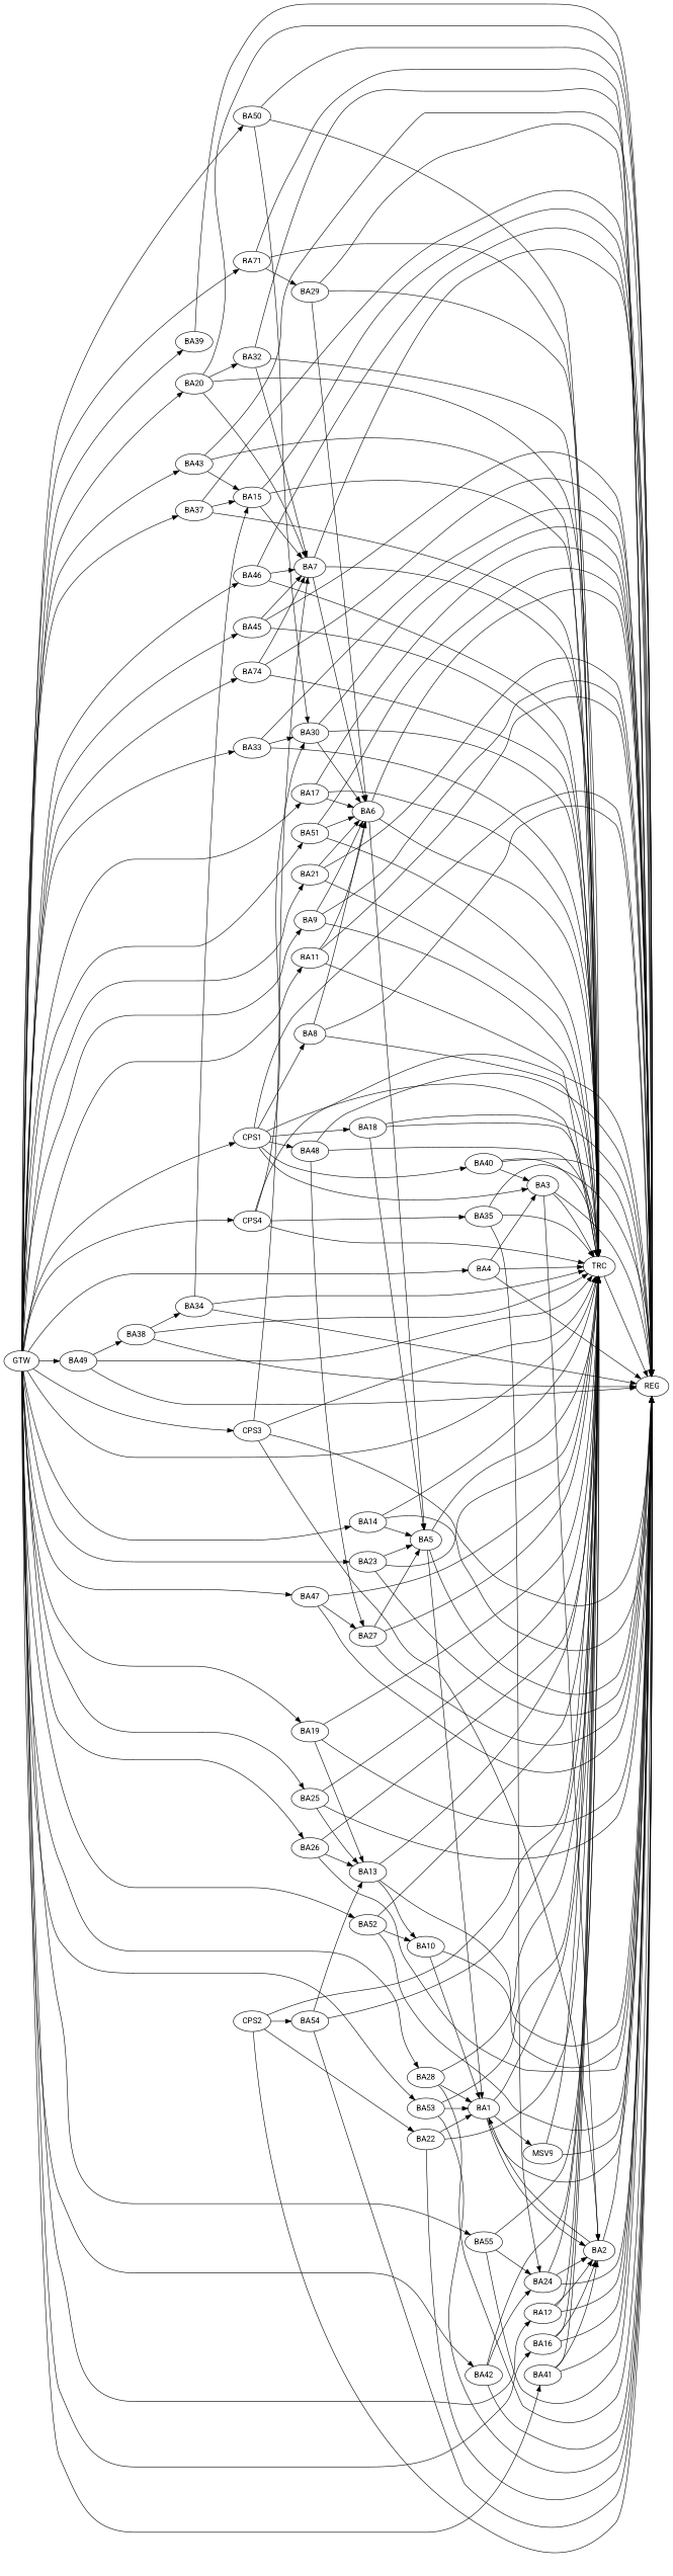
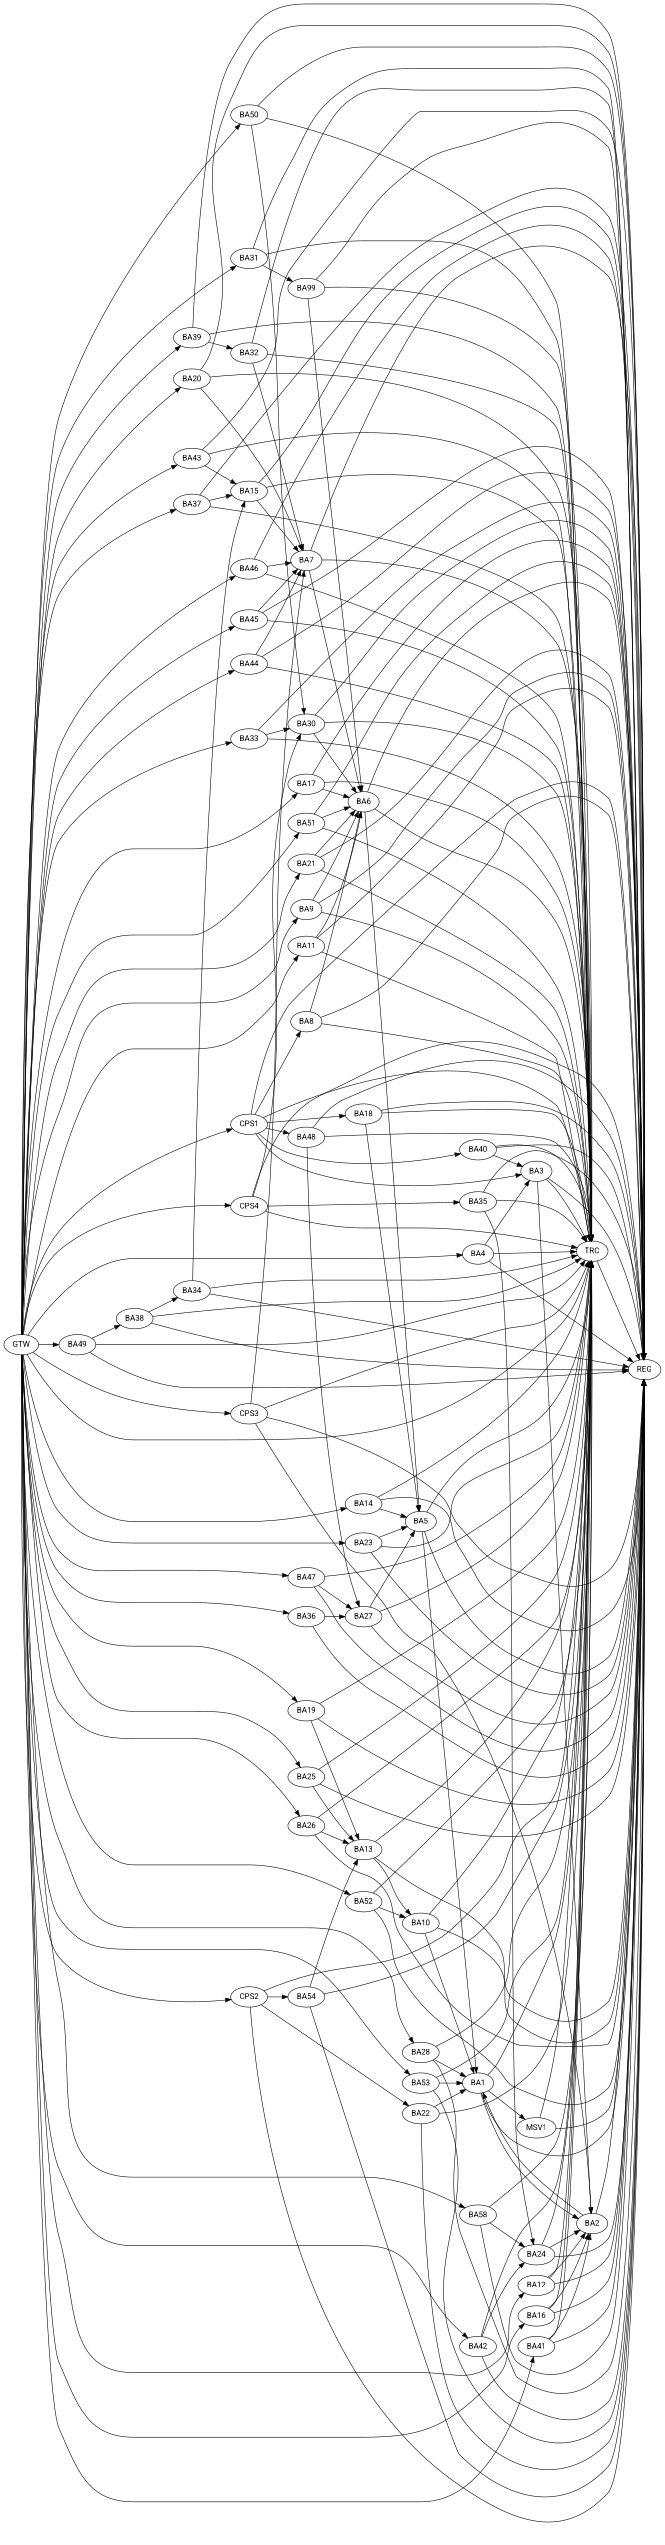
  strict digraph {
    fontname=Roboto
    rankdir=LR
    node [fontname=Roboto]
    edge [fontname=Roboto]
    n1 [label=BA1]
    n2 [label=BA2]
    n3 [label=REG]
    n4 [label=TRC]
-   n5 [label=MSV9]
+   n5 [label=MSV1]
    n6 [label=BA3]
    n7 [label=BA4]
    n8 [label=BA5]
    n9 [label=BA6]
    n10 [label=BA7]
    n11 [label=BA8]
    n12 [label=BA9]
    n13 [label=BA10]
    n14 [label=BA11]
    n15 [label=BA12]
    n16 [label=BA13]
    n17 [label=BA14]
    n18 [label=BA15]
    n19 [label=BA16]
    n20 [label=BA17]
    n21 [label=BA18]
    n22 [label=BA19]
    n23 [label=BA20]
    n24 [label=BA21]
    n25 [label=BA22]
    n26 [label=BA23]
    n27 [label=BA24]
    n28 [label=BA25]
    n29 [label=BA26]
    n30 [label=BA27]
    n31 [label=BA28]
-   n32 [label=BA29]
+   n32 [label=BA99]
    n33 [label=BA30]
-   n34 [label=BA71]
+   n34 [label=BA31]
    n35 [label=BA32]
    n36 [label=BA33]
    n37 [label=BA34]
    n38 [label=BA35]
+   n39 [label=BA36]
    n40 [label=BA37]
    n41 [label=BA38]
    n42 [label=BA39]
    n43 [label=BA40]
    n44 [label=BA41]
    n45 [label=BA42]
    n46 [label=BA43]
-   n47 [label=BA74]
+   n47 [label=BA44]
    n48 [label=BA45]
    n49 [label=BA46]
    n50 [label=BA47]
    n51 [label=BA48]
    n52 [label=BA49]
    n53 [label=BA50]
    n54 [label=BA51]
    n55 [label=BA52]
    n56 [label=BA53]
    n57 [label=BA54]
-   n58 [label=BA55]
+   n58 [label=BA58]
    n59 [label=CPS1]
    n60 [label=CPS2]
    n61 [label=CPS3]
    n62 [label=CPS4]
    n63 [label=GTW]
    n1 -> n2
    n1 -> n3
    n1 -> n4
    n1 -> n5
    n2 -> n1
    n2 -> n3
    n4 -> n3
    n5 -> n3
    n5 -> n4
    n6 -> n2
    n6 -> n3
    n6 -> n4
    n7 -> n3
    n7 -> n4
    n7 -> n6
    n8 -> n1
    n8 -> n3
    n8 -> n4
    n9 -> n3
    n9 -> n4
    n9 -> n8
    n10 -> n3
    n10 -> n4
    n10 -> n9
    n11 -> n3
    n11 -> n4
    n11 -> n9
    n12 -> n3
    n12 -> n4
    n12 -> n9
    n13 -> n1
    n13 -> n3
+   n13 -> n4
    n14 -> n3
    n14 -> n4
    n14 -> n9
    n15 -> n2
    n15 -> n3
    n15 -> n4
    n16 -> n3
    n16 -> n4
    n16 -> n13
    n17 -> n3
    n17 -> n4
    n17 -> n8
    n18 -> n3
    n18 -> n4
    n18 -> n10
    n19 -> n2
    n19 -> n3
    n19 -> n4
    n20 -> n3
    n20 -> n4
    n20 -> n9
    n21 -> n3
    n21 -> n4
    n21 -> n8
    n22 -> n3
    n22 -> n4
    n22 -> n16
    n23 -> n3
    n23 -> n4
    n23 -> n10
    n24 -> n3
    n24 -> n4
    n24 -> n9
    n25 -> n1
    n25 -> n3
    n25 -> n4
    n26 -> n3
    n26 -> n4
    n26 -> n8
    n27 -> n2
    n27 -> n3
    n27 -> n4
    n28 -> n3
    n28 -> n4
    n28 -> n16
    n29 -> n3
    n29 -> n4
    n29 -> n16
    n30 -> n3
    n30 -> n4
    n30 -> n8
    n31 -> n1
    n31 -> n3
    n31 -> n4
    n32 -> n3
    n32 -> n4
    n32 -> n9
    n33 -> n3
    n33 -> n4
    n33 -> n9
    n34 -> n3
    n34 -> n4
    n34 -> n32
    n35 -> n3
    n35 -> n4
    n35 -> n10
    n36 -> n3
    n36 -> n4
    n36 -> n33
    n37 -> n3
    n37 -> n4
    n37 -> n18
    n38 -> n3
    n38 -> n4
    n38 -> n27
+   n39 -> n3
+   n39 -> n30
    n40 -> n3
    n40 -> n4
    n40 -> n18
    n41 -> n3
    n41 -> n4
    n41 -> n37
    n42 -> n3
-   n23 -> n35
+   n42 -> n4
+   n42 -> n35
    n43 -> n3
    n43 -> n4
    n43 -> n6
    n44 -> n2
    n44 -> n3
    n44 -> n4
    n45 -> n3
    n45 -> n4
    n45 -> n27
    n46 -> n3
    n46 -> n4
    n46 -> n18
    n47 -> n3
    n47 -> n4
    n47 -> n10
    n48 -> n3
    n48 -> n4
    n48 -> n10
    n49 -> n3
    n49 -> n4
    n49 -> n10
    n50 -> n3
    n50 -> n4
    n50 -> n30
    n51 -> n3
    n51 -> n4
    n51 -> n30
    n52 -> n3
    n52 -> n4
    n52 -> n41
    n53 -> n3
    n53 -> n4
    n53 -> n33
    n54 -> n3
    n54 -> n4
    n54 -> n9
    n55 -> n3
    n55 -> n4
    n55 -> n13
    n56 -> n1
    n56 -> n3
    n56 -> n4
    n57 -> n3
    n57 -> n4
    n57 -> n16
    n58 -> n3
    n58 -> n4
    n58 -> n27
    n59 -> n3
    n59 -> n4
    n59 -> n6
    n59 -> n11
    n59 -> n21
    n59 -> n43
    n59 -> n51
    n60 -> n3
    n60 -> n4
    n60 -> n25
    n60 -> n57
    n61 -> n2
    n61 -> n3
    n61 -> n4
    n61 -> n10
    n62 -> n3
    n62 -> n4
    n62 -> n33
    n62 -> n38
    n63 -> n4
    n63 -> n7
    n63 -> n12
    n63 -> n14
    n63 -> n15
    n63 -> n17
    n63 -> n19
    n63 -> n20
    n63 -> n22
    n63 -> n23
    n63 -> n24
    n63 -> n26
    n63 -> n28
    n63 -> n29
    n63 -> n31
    n63 -> n34
    n63 -> n36
+   n63 -> n39
    n63 -> n40
    n63 -> n42
    n63 -> n44
    n63 -> n45
    n63 -> n46
    n63 -> n47
    n63 -> n48
    n63 -> n49
    n63 -> n50
    n63 -> n52
    n63 -> n53
    n63 -> n54
    n63 -> n55
    n63 -> n56
    n63 -> n58
    n63 -> n59
+   n63 -> n60
    n63 -> n61
    n63 -> n62
  }
